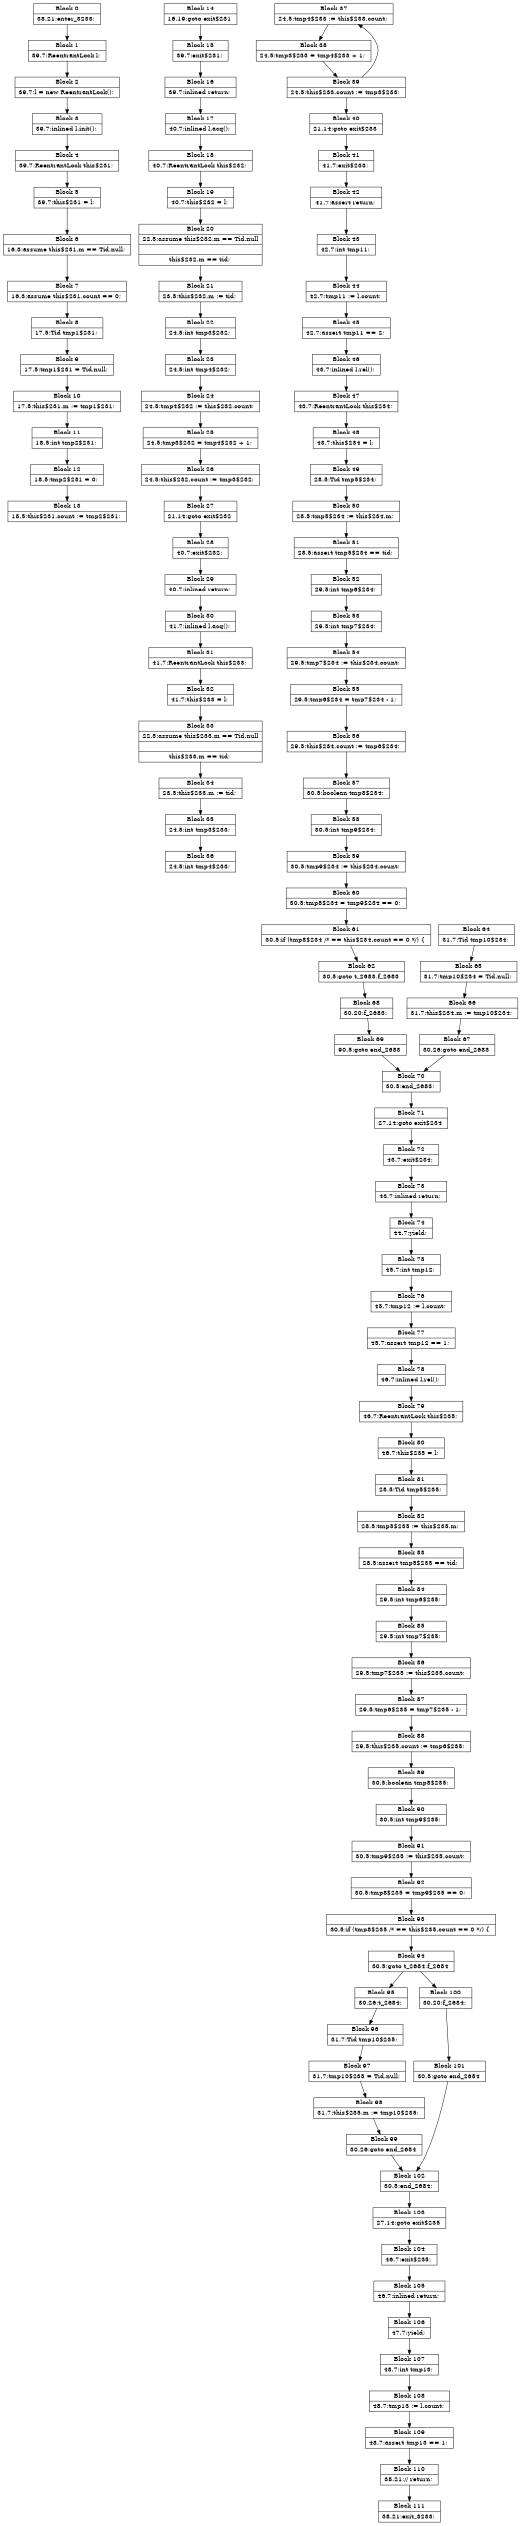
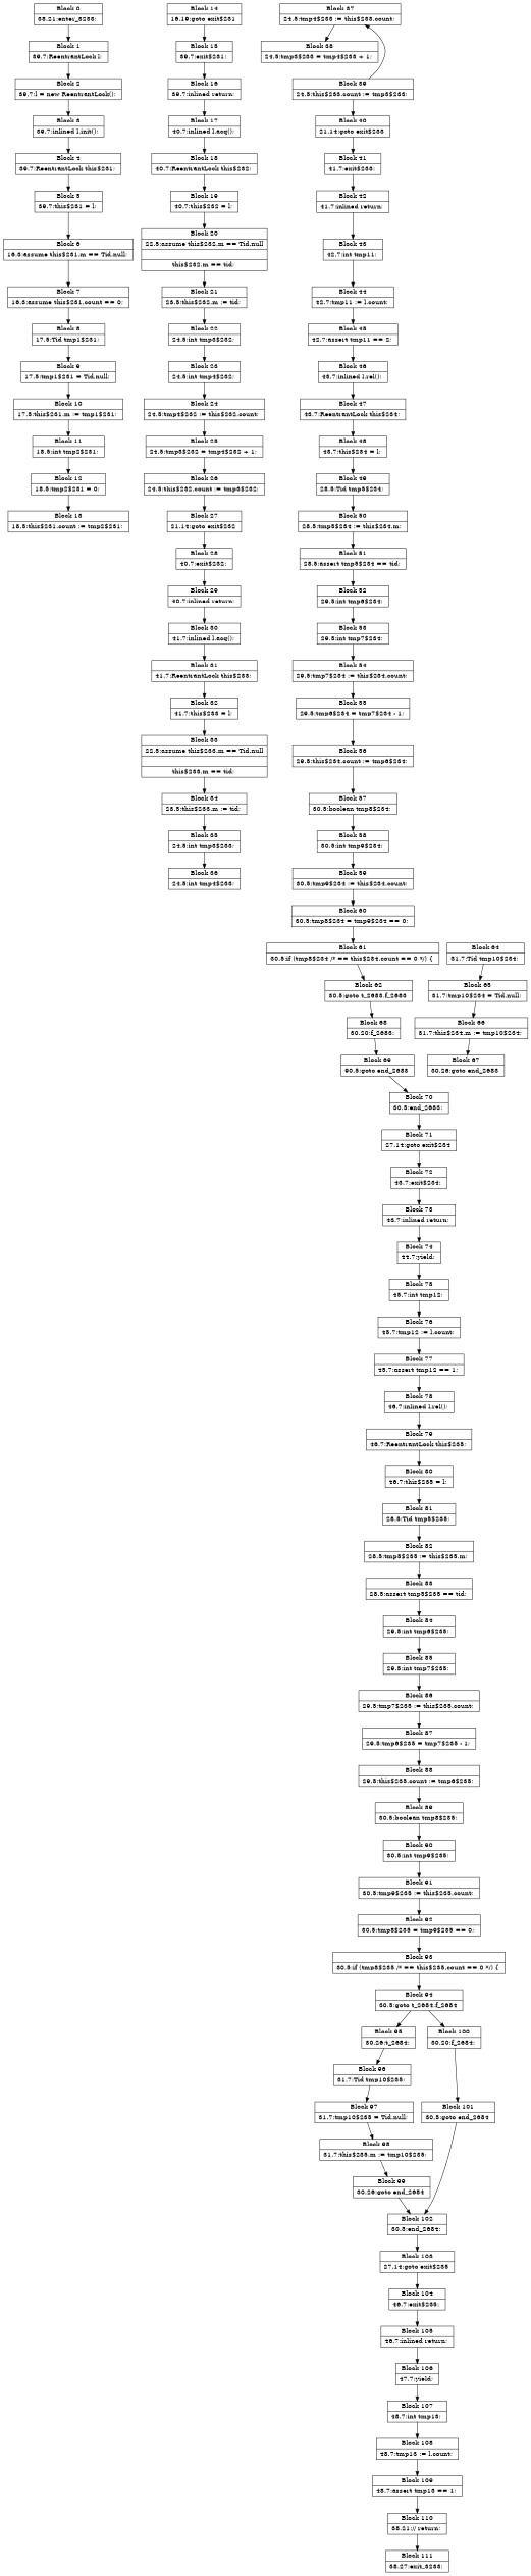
  digraph {
    node [shape=record]
    n1 [label="{Block 0|38.21:enter_3233: \n}"]
    n2 [label="{Block 1|39.7:ReentrantLock l; \n}"]
    n3 [label="{Block 2|39.7:l = new ReentrantLock(); \n}"]
    n4 [label="{Block 3|39.7:inlined l.init(); \n}"]
    n5 [label="{Block 4|39.7:ReentrantLock this$231; \n}"]
    n6 [label="{Block 5|39.7:this$231 = l; \n}"]
    n7 [label="{Block 6|16.3:assume this$231.m == Tid.null; \n}"]
    n8 [label="{Block 7|16.3:assume this$231.count == 0; \n}"]
    n9 [label="{Block 8|17.5:Tid tmp1$231; \n}"]
    n10 [label="{Block 9|17.5:tmp1$231 = Tid.null; \n}"]
    n11 [label="{Block 10|17.5:this$231.m := tmp1$231; \n}"]
    n12 [label="{Block 11|18.5:int tmp2$231; \n}"]
    n13 [label="{Block 12|18.5:tmp2$231 = 0; \n}"]
    n14 [label="{Block 13|18.5:this$231.count := tmp2$231; \n}"]
    n15 [label="{Block 14|16.19:goto exit$231 \n}"]
    n16 [label="{Block 15|39.7:exit$231: \n}"]
    n17 [label="{Block 16|39.7:inlined return; \n}"]
    n18 [label="{Block 17|40.7:inlined l.acq(); \n}"]
    n19 [label="{Block 18|40.7:ReentrantLock this$232; \n}"]
    n20 [label="{Block 19|40.7:this$232 = l; \n}"]
    n21 [label="{Block 20|22.5:assume this$232.m == Tid.null || this$232.m == tid; \n}"]
    n22 [label="{Block 21|23.5:this$232.m := tid; \n}"]
    n23 [label="{Block 22|24.5:int tmp3$232; \n}"]
    n24 [label="{Block 23|24.5:int tmp4$232; \n}"]
    n25 [label="{Block 24|24.5:tmp4$232 := this$232.count; \n}"]
    n26 [label="{Block 25|24.5:tmp3$232 = tmp4$232 + 1; \n}"]
    n27 [label="{Block 26|24.5:this$232.count := tmp3$232; \n}"]
    n28 [label="{Block 27|21.14:goto exit$232 \n}"]
    n29 [label="{Block 28|40.7:exit$232: \n}"]
    n30 [label="{Block 29|40.7:inlined return; \n}"]
    n31 [label="{Block 30|41.7:inlined l.acq(); \n}"]
    n32 [label="{Block 31|41.7:ReentrantLock this$233; \n}"]
    n33 [label="{Block 32|41.7:this$233 = l; \n}"]
    n34 [label="{Block 33|22.5:assume this$233.m == Tid.null || this$233.m == tid; \n}"]
    n35 [label="{Block 34|23.5:this$233.m := tid; \n}"]
    n36 [label="{Block 35|24.5:int tmp3$233; \n}"]
    n37 [label="{Block 36|24.5:int tmp4$233; \n}"]
    n38 [label="{Block 37|24.5:tmp4$233 := this$233.count; \n}"]
    n39 [label="{Block 38|24.5:tmp3$233 = tmp4$233 + 1; \n}"]
    n40 [label="{Block 39|24.5:this$233.count := tmp3$233; \n}"]
    n41 [label="{Block 40|21.14:goto exit$233 \n}"]
    n42 [label="{Block 41|41.7:exit$233: \n}"]
-   n43 [label="{Block 42|41.7:assert return; \n}"]
+   n43 [label="{Block 42|41.7:inlined return; \n}"]
    n44 [label="{Block 43|42.7:int tmp11; \n}"]
    n45 [label="{Block 44|42.7:tmp11 := l.count; \n}"]
    n46 [label="{Block 45|42.7:assert tmp11 == 2; \n}"]
    n47 [label="{Block 46|43.7:inlined l.rel(); \n}"]
    n48 [label="{Block 47|43.7:ReentrantLock this$234; \n}"]
    n49 [label="{Block 48|43.7:this$234 = l; \n}"]
    n50 [label="{Block 49|28.5:Tid tmp5$234; \n}"]
    n51 [label="{Block 50|28.5:tmp5$234 := this$234.m; \n}"]
    n52 [label="{Block 51|28.5:assert tmp5$234 == tid; \n}"]
    n53 [label="{Block 52|29.5:int tmp6$234; \n}"]
    n54 [label="{Block 53|29.5:int tmp7$234; \n}"]
    n55 [label="{Block 54|29.5:tmp7$234 := this$234.count; \n}"]
    n56 [label="{Block 55|29.5:tmp6$234 = tmp7$234 - 1; \n}"]
    n57 [label="{Block 56|29.5:this$234.count := tmp6$234; \n}"]
    n58 [label="{Block 57|30.5:boolean tmp8$234; \n}"]
    n59 [label="{Block 58|30.5:int tmp9$234; \n}"]
    n60 [label="{Block 59|30.5:tmp9$234 := this$234.count; \n}"]
    n61 [label="{Block 60|30.5:tmp8$234 = tmp9$234 == 0; \n}"]
    n62 [label="{Block 61|30.5:if (tmp8$234 /* == this$234.count == 0 */) \{ \n}"]
    n63 [label="{Block 62|30.5:goto t_2683,f_2683 \n}"]
    n64 [label="{Block 68|30.20:f_2683: \n}"]
    n65 [label="{Block 69|90.5:goto end_2683 \n}"]
    n66 [label="{Block 64|31.7:Tid tmp10$234; \n}"]
    n67 [label="{Block 65|31.7:tmp10$234 = Tid.null; \n}"]
    n68 [label="{Block 66|31.7:this$234.m := tmp10$234; \n}"]
    n69 [label="{Block 67|30.26:goto end_2683 \n}"]
    n70 [label="{Block 70|30.5:end_2683: \n}"]
    n71 [label="{Block 71|27.14:goto exit$234 \n}"]
    n72 [label="{Block 72|43.7:exit$234: \n}"]
    n73 [label="{Block 73|43.7:inlined return; \n}"]
    n74 [label="{Block 74|44.7:yield; \n}"]
    n75 [label="{Block 75|45.7:int tmp12; \n}"]
    n76 [label="{Block 76|45.7:tmp12 := l.count; \n}"]
    n77 [label="{Block 77|45.7:assert tmp12 == 1; \n}"]
    n78 [label="{Block 78|46.7:inlined l.rel(); \n}"]
    n79 [label="{Block 79|46.7:ReentrantLock this$235; \n}"]
    n80 [label="{Block 80|46.7:this$235 = l; \n}"]
    n81 [label="{Block 81|28.5:Tid tmp5$235; \n}"]
    n82 [label="{Block 82|28.5:tmp5$235 := this$235.m; \n}"]
    n83 [label="{Block 83|28.5:assert tmp5$235 == tid; \n}"]
    n84 [label="{Block 84|29.5:int tmp6$235; \n}"]
    n85 [label="{Block 85|29.5:int tmp7$235; \n}"]
    n86 [label="{Block 86|29.5:tmp7$235 := this$235.count; \n}"]
    n87 [label="{Block 87|29.5:tmp6$235 = tmp7$235 - 1; \n}"]
    n88 [label="{Block 88|29.5:this$235.count := tmp6$235; \n}"]
    n89 [label="{Block 89|30.5:boolean tmp8$235; \n}"]
    n90 [label="{Block 90|30.5:int tmp9$235; \n}"]
    n91 [label="{Block 91|30.5:tmp9$235 := this$235.count; \n}"]
    n92 [label="{Block 92|30.5:tmp8$235 = tmp9$235 == 0; \n}"]
    n93 [label="{Block 93|30.5:if (tmp8$235 /* == this$235.count == 0 */) \{ \n}"]
    n94 [label="{Block 94|30.5:goto t_2684,f_2684 \n}"]
    n95 [label="{Block 95|30.26:t_2684: \n}"]
    n96 [label="{Block 100|30.20:f_2684: \n}"]
    n97 [label="{Block 96|31.7:Tid tmp10$235; \n}"]
    n98 [label="{Block 101|30.5:goto end_2684 \n}"]
    n99 [label="{Block 97|31.7:tmp10$235 = Tid.null; \n}"]
    n100 [label="{Block 98|31.7:this$235.m := tmp10$235; \n}"]
    n101 [label="{Block 99|30.26:goto end_2684 \n}"]
    n102 [label="{Block 102|30.5:end_2684: \n}"]
    n103 [label="{Block 103|27.14:goto exit$235 \n}"]
    n104 [label="{Block 104|46.7:exit$235: \n}"]
    n105 [label="{Block 105|46.7:inlined return; \n}"]
    n106 [label="{Block 106|47.7:yield; \n}"]
    n107 [label="{Block 107|48.7:int tmp13; \n}"]
    n108 [label="{Block 108|48.7:tmp13 := l.count; \n}"]
    n109 [label="{Block 109|48.7:assert tmp13 == 1; \n}"]
    n110 [label="{Block 110|38.21:// return; \n}"]
-   n111 [label="{Block 111|38.21:exit_3233: \n}"]
+   n111 [label="{Block 111|38.27:exit_3233: \n}"]
    n1 -> n2
    n2 -> n3
    n3 -> n4
    n4 -> n5
    n5 -> n6
    n6 -> n7
    n7 -> n8
    n8 -> n9
    n9 -> n10
    n10 -> n11
    n11 -> n12
    n12 -> n13
    n13 -> n14
    n15 -> n16
    n16 -> n17
    n17 -> n18
    n18 -> n19
    n19 -> n20
    n20 -> n21
    n21 -> n22
    n22 -> n23
    n23 -> n24
    n24 -> n25
    n25 -> n26
    n26 -> n27
    n27 -> n28
    n28 -> n29
    n29 -> n30
    n30 -> n31
    n31 -> n32
    n32 -> n33
    n33 -> n34
    n34 -> n35
    n35 -> n36
    n36 -> n37
    n38 -> n39
-   n39 -> n40
    n40 -> n38
    n40 -> n41
    n41 -> n42
    n42 -> n43
    n43 -> n44
    n44 -> n45
    n45 -> n46
    n46 -> n47
    n47 -> n48
    n48 -> n49
    n49 -> n50
    n50 -> n51
    n51 -> n52
    n52 -> n53
    n53 -> n54
    n54 -> n55
    n55 -> n56
    n56 -> n57
    n57 -> n58
    n58 -> n59
    n59 -> n60
    n60 -> n61
    n61 -> n62
    n62 -> n63
    n63 -> n64
    n64 -> n65
    n65 -> n70
    n66 -> n67
    n67 -> n68
    n68 -> n69
-   n69 -> n70
    n70 -> n71
    n71 -> n72
    n72 -> n73
    n73 -> n74
    n74 -> n75
    n75 -> n76
    n76 -> n77
    n77 -> n78
    n78 -> n79
    n79 -> n80
    n80 -> n81
    n81 -> n82
    n82 -> n83
    n83 -> n84
    n84 -> n85
    n85 -> n86
    n86 -> n87
    n87 -> n88
    n88 -> n89
    n89 -> n90
    n90 -> n91
    n91 -> n92
    n92 -> n93
    n93 -> n94
    n94 -> n95
    n94 -> n96
    n95 -> n97
    n96 -> n98
    n97 -> n99
    n98 -> n102
    n99 -> n100
    n100 -> n101
    n101 -> n102
    n102 -> n103
    n103 -> n104
    n104 -> n105
    n105 -> n106
    n106 -> n107
    n107 -> n108
    n108 -> n109
    n109 -> n110
    n110 -> n111
  }
